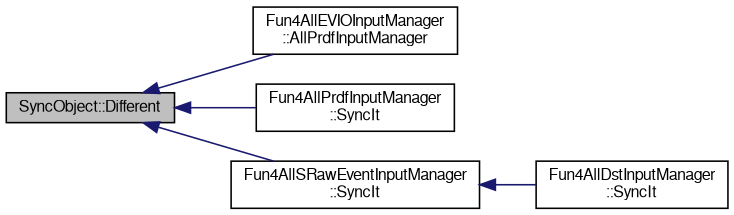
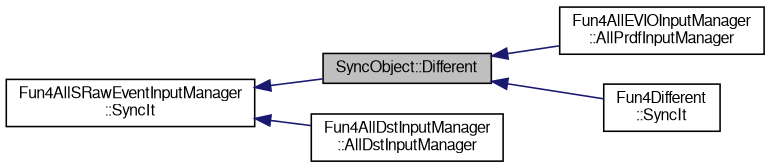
  digraph {
    rankdir=LR
    node [color=black fontname=FreeSans fontsize=10 shape=record]
    edge [color=midnightblue dir=back fontname=FreeSans fontsize=10 labelfontname=FreeSans labelfontsize=10 style=solid]
    n1 [fillcolor=grey75 fontcolor=black height=0.2 label="SyncObject::Different" style=filled width=0.4]
    n2 [height=0.2 label="Fun4AllEVIOInputManager\l::AllPrdfInputManager" width=0.4]
-   n3 [height=0.2 label="Fun4AllPrdfInputManager\l::SyncIt" width=0.4]
+   n3 [height=0.2 label="Fun4Different\l::SyncIt" width=0.4]
    n4 [height=0.2 label="Fun4AllSRawEventInputManager\l::SyncIt" width=0.4]
-   n5 [height=0.2 label="Fun4AllDstInputManager\l::SyncIt" width=0.4]
+   n5 [height=0.2 label="Fun4AllDstInputManager\l::AllDstInputManager" width=0.4]
    n1 -> n2
    n1 -> n3
-   n1 -> n4
+   n4 -> n1
    n4 -> n5
  }
